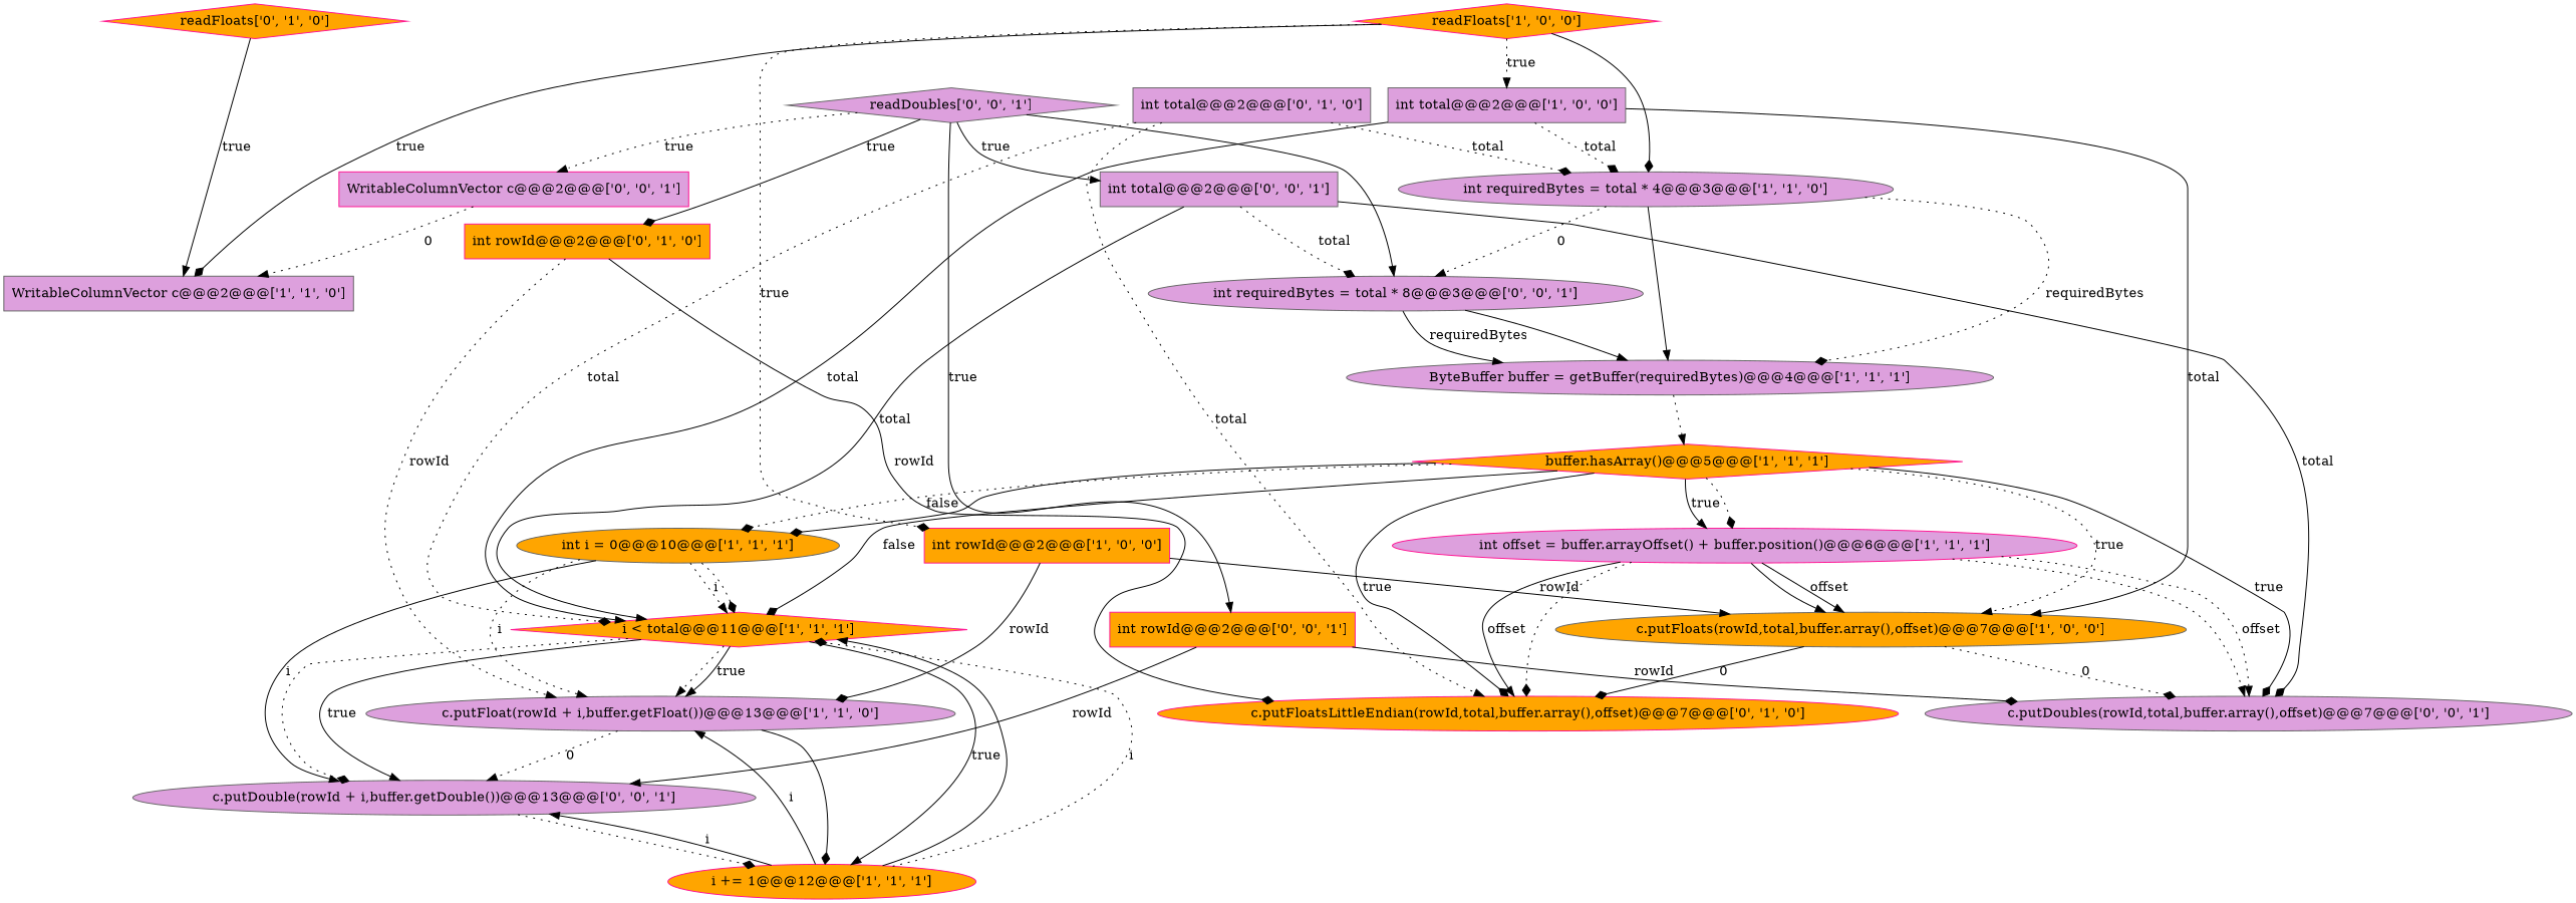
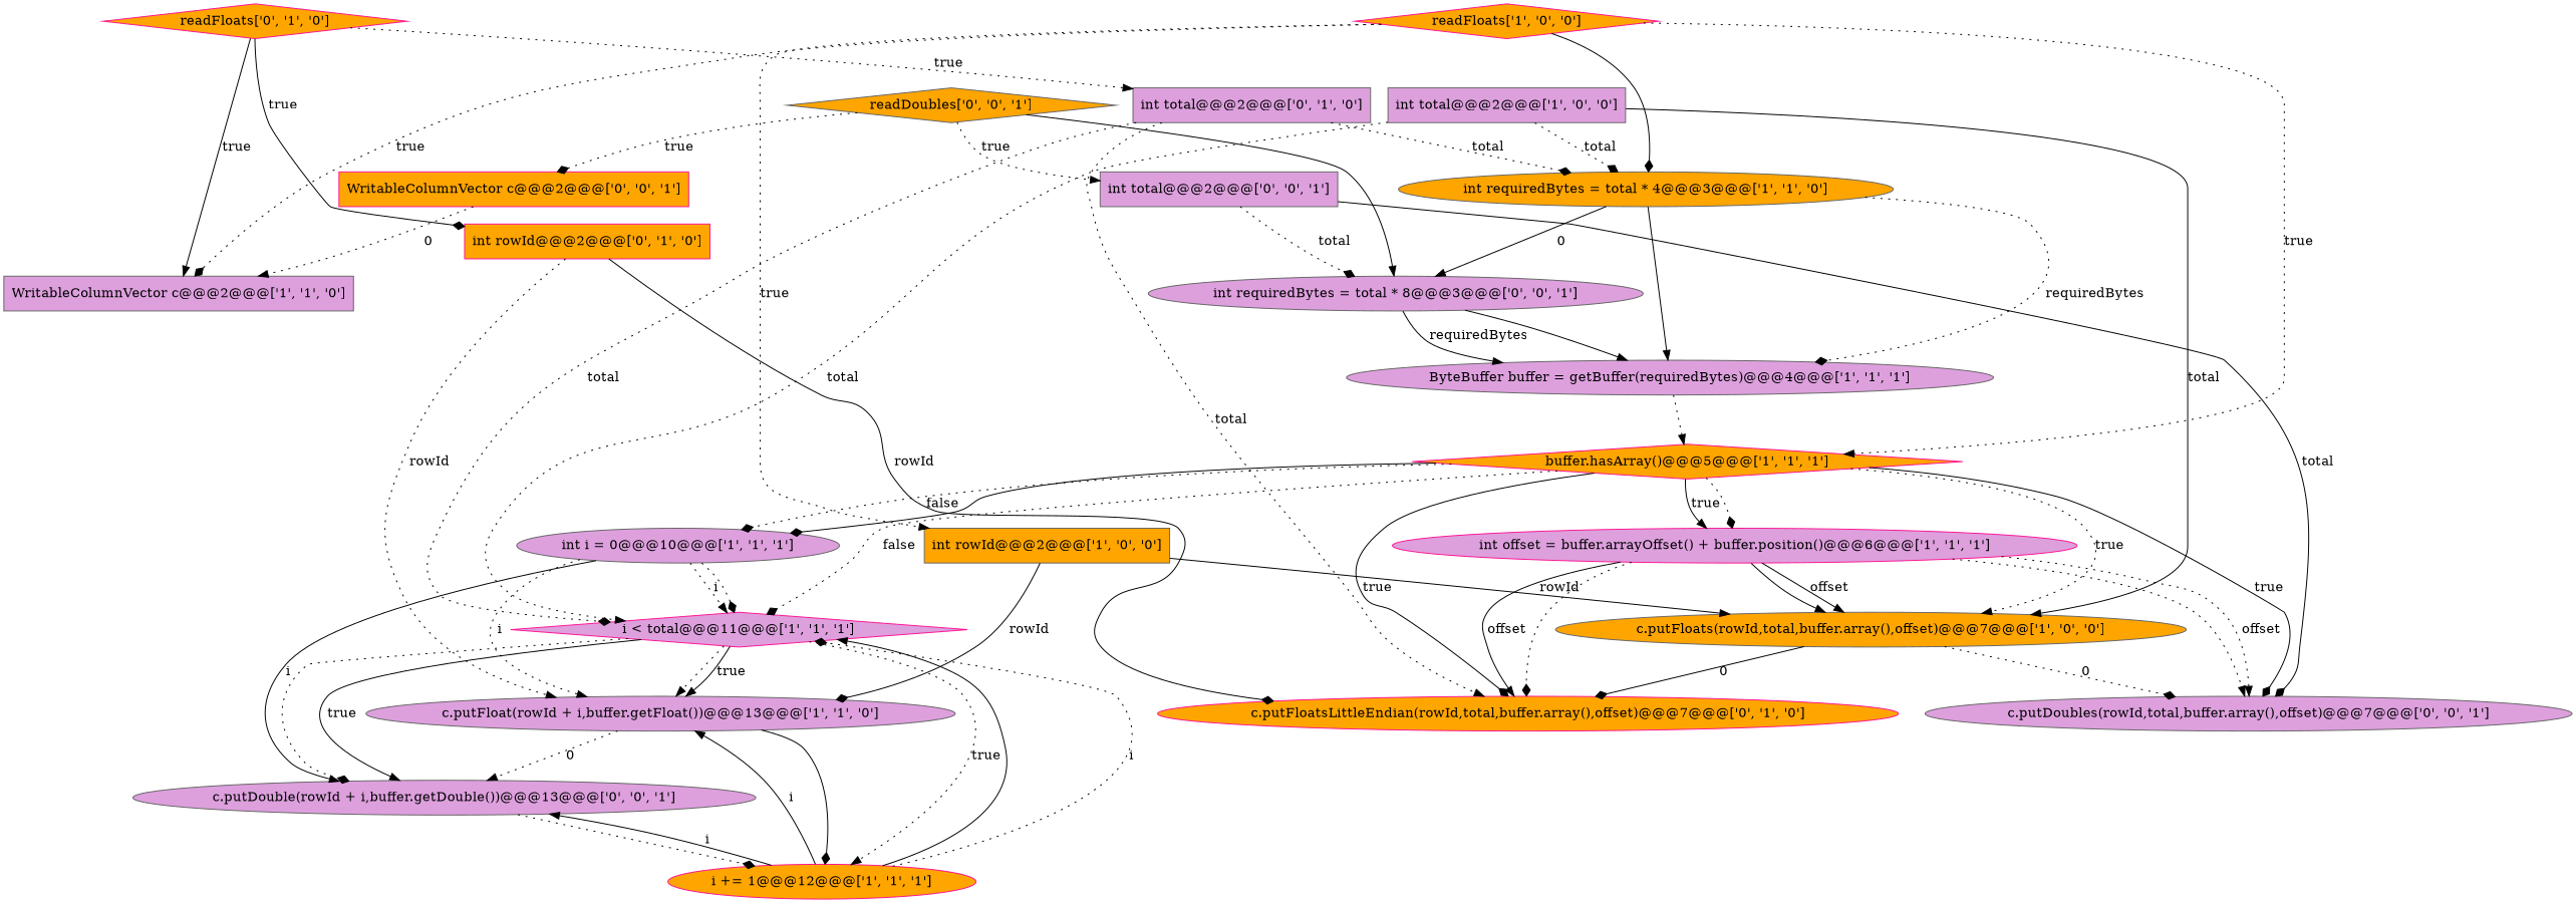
  digraph {
    node [color=gray40 fillcolor=plum shape=ellipse style=filled]
    edge [arrowhead=normal style=solid]
-   n1 [fillcolor=orange label="int i = 0@@@10@@@['1', '1', '1']"]
-   n2 [color=deeppink fillcolor=orange label="i < total@@@11@@@['1', '1', '1']" shape=diamond]
+   n1 [label="int i = 0@@@10@@@['1', '1', '1']"]
+   n2 [color=deeppink label="i < total@@@11@@@['1', '1', '1']" shape=diamond]
    n3 [label="c.putFloat(rowId + i,buffer.getFloat())@@@13@@@['1', '1', '0']"]
    n4 [label="c.putDouble(rowId + i,buffer.getDouble())@@@13@@@['0', '0', '1']"]
    n5 [color=deeppink fillcolor=orange label="i += 1@@@12@@@['1', '1', '1']"]
    n6 [fillcolor=orange label="c.putFloats(rowId,total,buffer.array(),offset)@@@7@@@['1', '0', '0']"]
    n7 [label="c.putDoubles(rowId,total,buffer.array(),offset)@@@7@@@['0', '0', '1']"]
    n8 [color=deeppink fillcolor=orange label="c.putFloatsLittleEndian(rowId,total,buffer.array(),offset)@@@7@@@['0', '1', '0']"]
    n9 [label="int total@@@2@@@['0', '1', '0']" shape=box]
-   n10 [label="int requiredBytes = total * 4@@@3@@@['1', '1', '0']"]
+   n10 [fillcolor=orange label="int requiredBytes = total * 4@@@3@@@['1', '1', '0']"]
    n11 [label="int requiredBytes = total * 8@@@3@@@['0', '0', '1']"]
    n12 [label="ByteBuffer buffer = getBuffer(requiredBytes)@@@4@@@['1', '1', '1']"]
    n13 [color=deeppink fillcolor=orange label="readFloats['0', '1', '0']" shape=diamond]
    n14 [label="WritableColumnVector c@@@2@@@['1', '1', '0']" shape=box]
    n15 [color=deeppink fillcolor=orange label="int rowId@@@2@@@['0', '1', '0']" shape=box]
    n16 [label="int total@@@2@@@['0', '0', '1']" shape=box]
    n17 [color=deeppink label="int offset = buffer.arrayOffset() + buffer.position()@@@6@@@['1', '1', '1']"]
-   n18 [color=deeppink label="WritableColumnVector c@@@2@@@['0', '0', '1']" shape=box]
+   n18 [color=deeppink fillcolor=orange label="WritableColumnVector c@@@2@@@['0', '0', '1']" shape=box]
    n19 [color=deeppink fillcolor=orange label="buffer.hasArray()@@@5@@@['1', '1', '1']" shape=diamond]
-   n20 [color=deeppink fillcolor=orange label="int rowId@@@2@@@['1', '0', '0']" shape=box]
-   n21 [color=deeppink fillcolor=orange label="int rowId@@@2@@@['0', '0', '1']" shape=box]
+   n20 [fillcolor=orange label="int rowId@@@2@@@['1', '0', '0']" shape=box]
    n22 [label="int total@@@2@@@['1', '0', '0']" shape=box]
    n23 [color=deeppink fillcolor=orange label="readFloats['1', '0', '0']" shape=diamond]
-   n24 [label="readDoubles['0', '0', '1']" shape=diamond]
+   n24 [fillcolor=orange label="readDoubles['0', '0', '1']" shape=diamond]
    n1 -> n2 [label=i style=dotted]
    n1 -> n2 [arrowhead=diamond style=dotted]
    n1 -> n3 [label=i style=dotted]
    n1 -> n4 [label=i]
    n2 -> n3 [style=dotted]
    n2 -> n3 [label=true]
    n2 -> n4 [arrowhead=diamond style=dotted]
    n2 -> n4 [label=true]
-   n2 -> n5 [label=true]
+   n2 -> n5 [label=true style=dotted]
    n3 -> n4 [label=0 style=dotted]
    n3 -> n5 [arrowhead=diamond]
    n4 -> n5 [arrowhead=diamond style=dotted]
    n5 -> n2
    n5 -> n2 [arrowhead=diamond label=i style=dotted]
    n5 -> n3 [label=i]
    n5 -> n4 [label=i]
    n6 -> n7 [arrowhead=diamond label=0 style=dotted]
    n6 -> n8 [arrowhead=diamond label=0]
    n9 -> n2 [arrowhead=diamond label=total style=dotted]
    n9 -> n8 [label=total style=dotted]
    n9 -> n10 [arrowhead=diamond label=total style=dotted]
-   n10 -> n11 [label=0 style=dotted]
+   n10 -> n11 [label=0]
    n10 -> n12 [arrowhead=diamond label=requiredBytes style=dotted]
    n10 -> n12
    n11 -> n12
    n11 -> n12 [label=requiredBytes]
    n12 -> n19 [style=dotted]
+   n13 -> n9 [label=true style=dotted]
    n13 -> n14 [label=true]
-   n24 -> n15 [arrowhead=diamond label=true]
+   n13 -> n15 [arrowhead=diamond label=true]
    n15 -> n3 [label=rowId style=dotted]
    n15 -> n8 [arrowhead=diamond label=rowId]
-   n16 -> n2 [label=total]
    n16 -> n7 [arrowhead=diamond label=total]
    n16 -> n11 [arrowhead=diamond label=total style=dotted]
    n17 -> n6 [label=offset]
    n17 -> n6
    n17 -> n7 [style=dotted]
    n17 -> n7 [label=offset style=dotted]
    n17 -> n8 [arrowhead=diamond style=dotted]
    n17 -> n8 [label=offset]
    n18 -> n14 [label=0 style=dotted]
    n19 -> n1 [arrowhead=diamond label=false style=dotted]
    n19 -> n1 [arrowhead=diamond]
-   n19 -> n2 [arrowhead=diamond label=false]
+   n19 -> n2 [arrowhead=diamond label=false style=dotted]
    n19 -> n6 [label=true style=dotted]
    n19 -> n7 [arrowhead=diamond label=true]
    n19 -> n8 [arrowhead=diamond label=true]
    n19 -> n17 [label=true]
    n19 -> n17 [arrowhead=diamond style=dotted]
    n20 -> n3 [arrowhead=diamond label=rowId]
    n20 -> n6 [label=rowId]
-   n21 -> n4 [label=rowId]
-   n21 -> n7 [arrowhead=diamond label=rowId]
-   n22 -> n2 [label=total]
+   n22 -> n2 [label=total style=dotted]
    n22 -> n6 [label=total]
    n22 -> n10 [arrowhead=diamond label=total style=dotted]
    n23 -> n10 [arrowhead=diamond]
-   n23 -> n14 [arrowhead=diamond label=true]
-   n23 -> n20 [arrowhead=diamond label=true style=dotted]
-   n23 -> n22 [label=true style=dotted]
+   n23 -> n14 [arrowhead=diamond label=true style=dotted]
+   n23 -> n20 [label=true style=dotted]
+   n23 -> n19 [label=true style=dotted]
    n24 -> n11
-   n24 -> n16 [label=true]
-   n24 -> n18 [label=true style=dotted]
-   n24 -> n21 [label=true]
+   n24 -> n16 [label=true style=dotted]
+   n24 -> n18 [arrowhead=diamond label=true style=dotted]
  }
